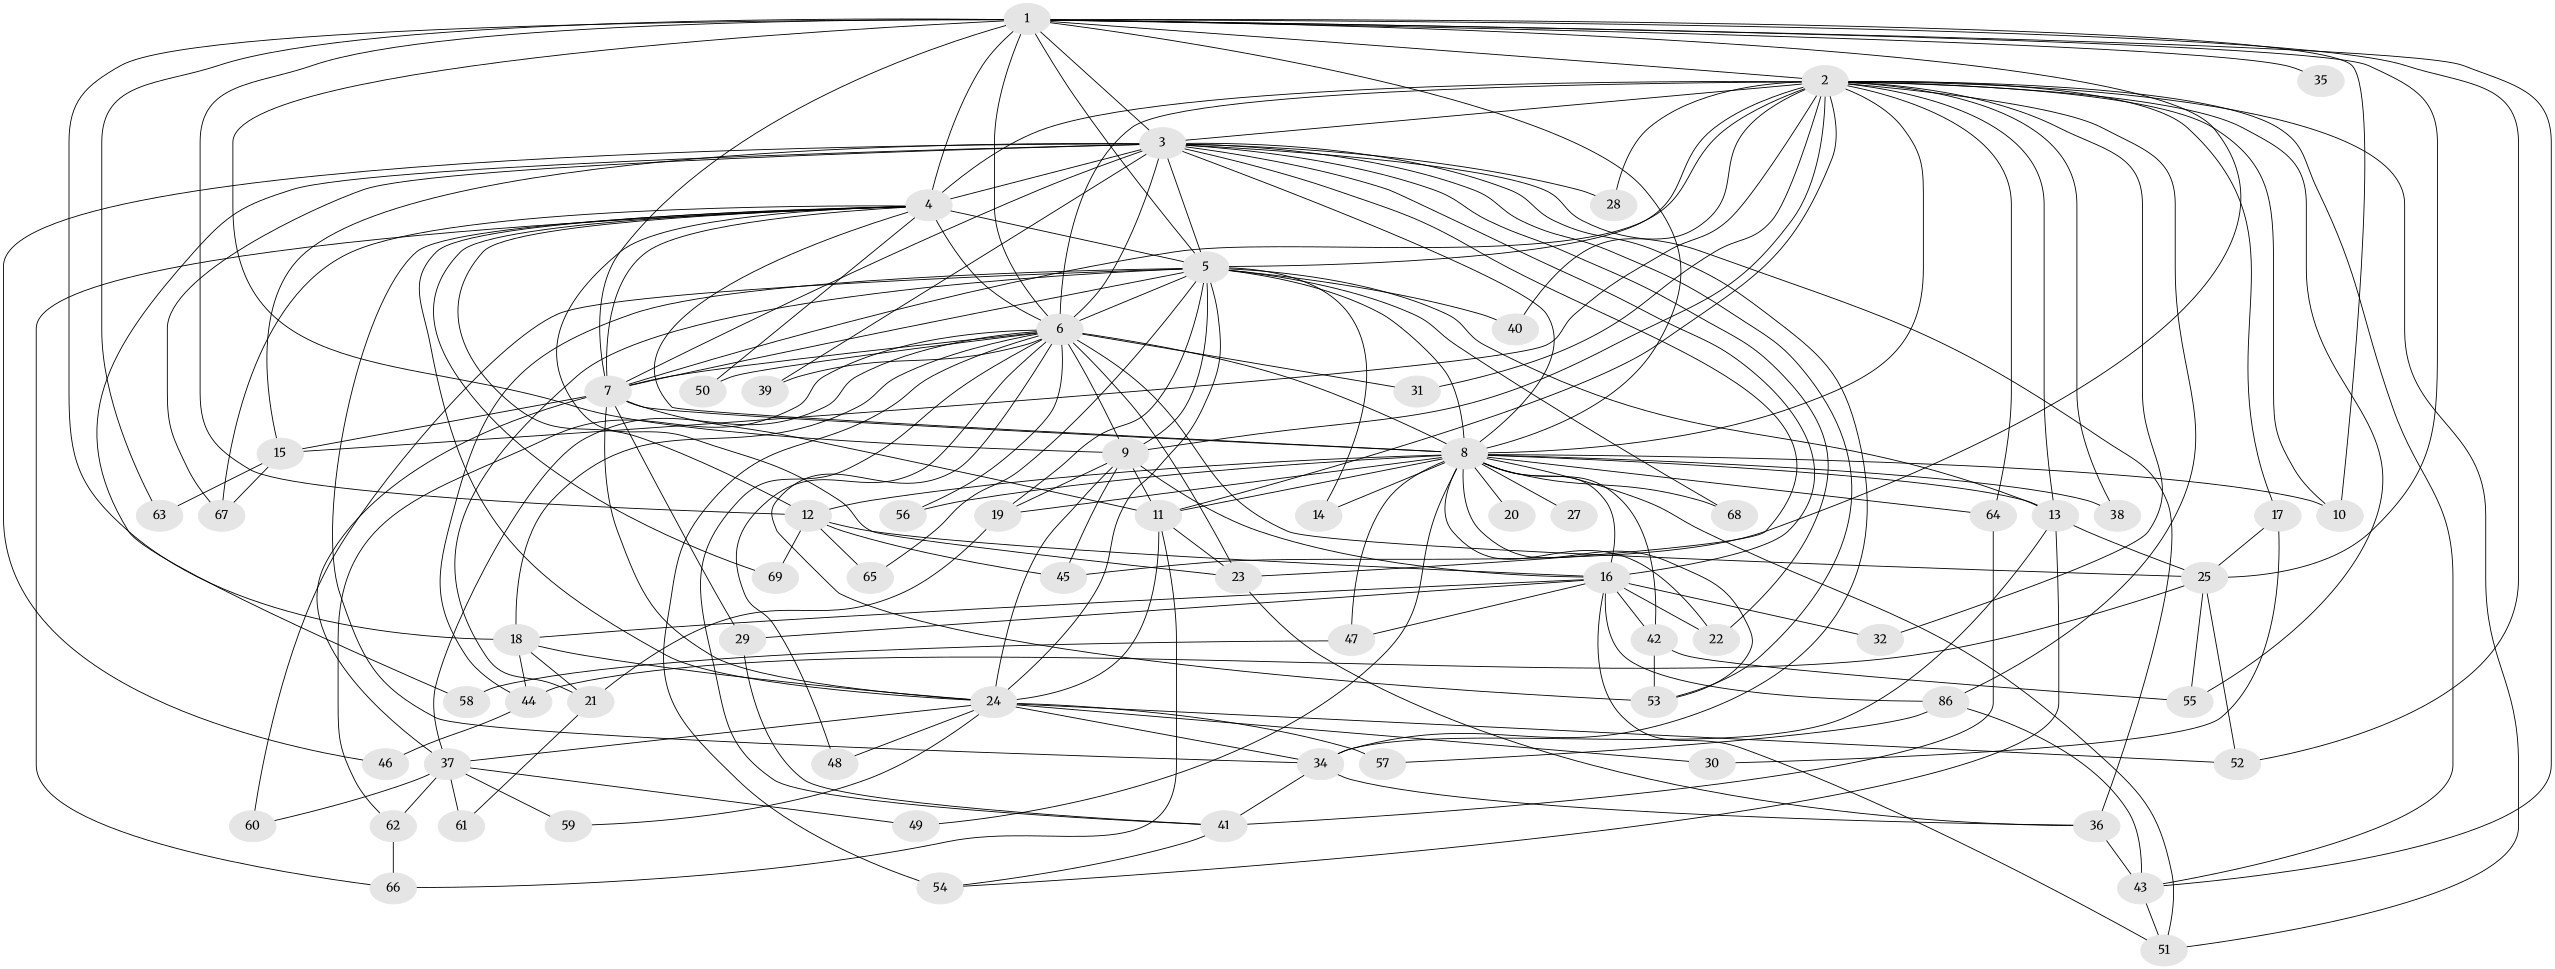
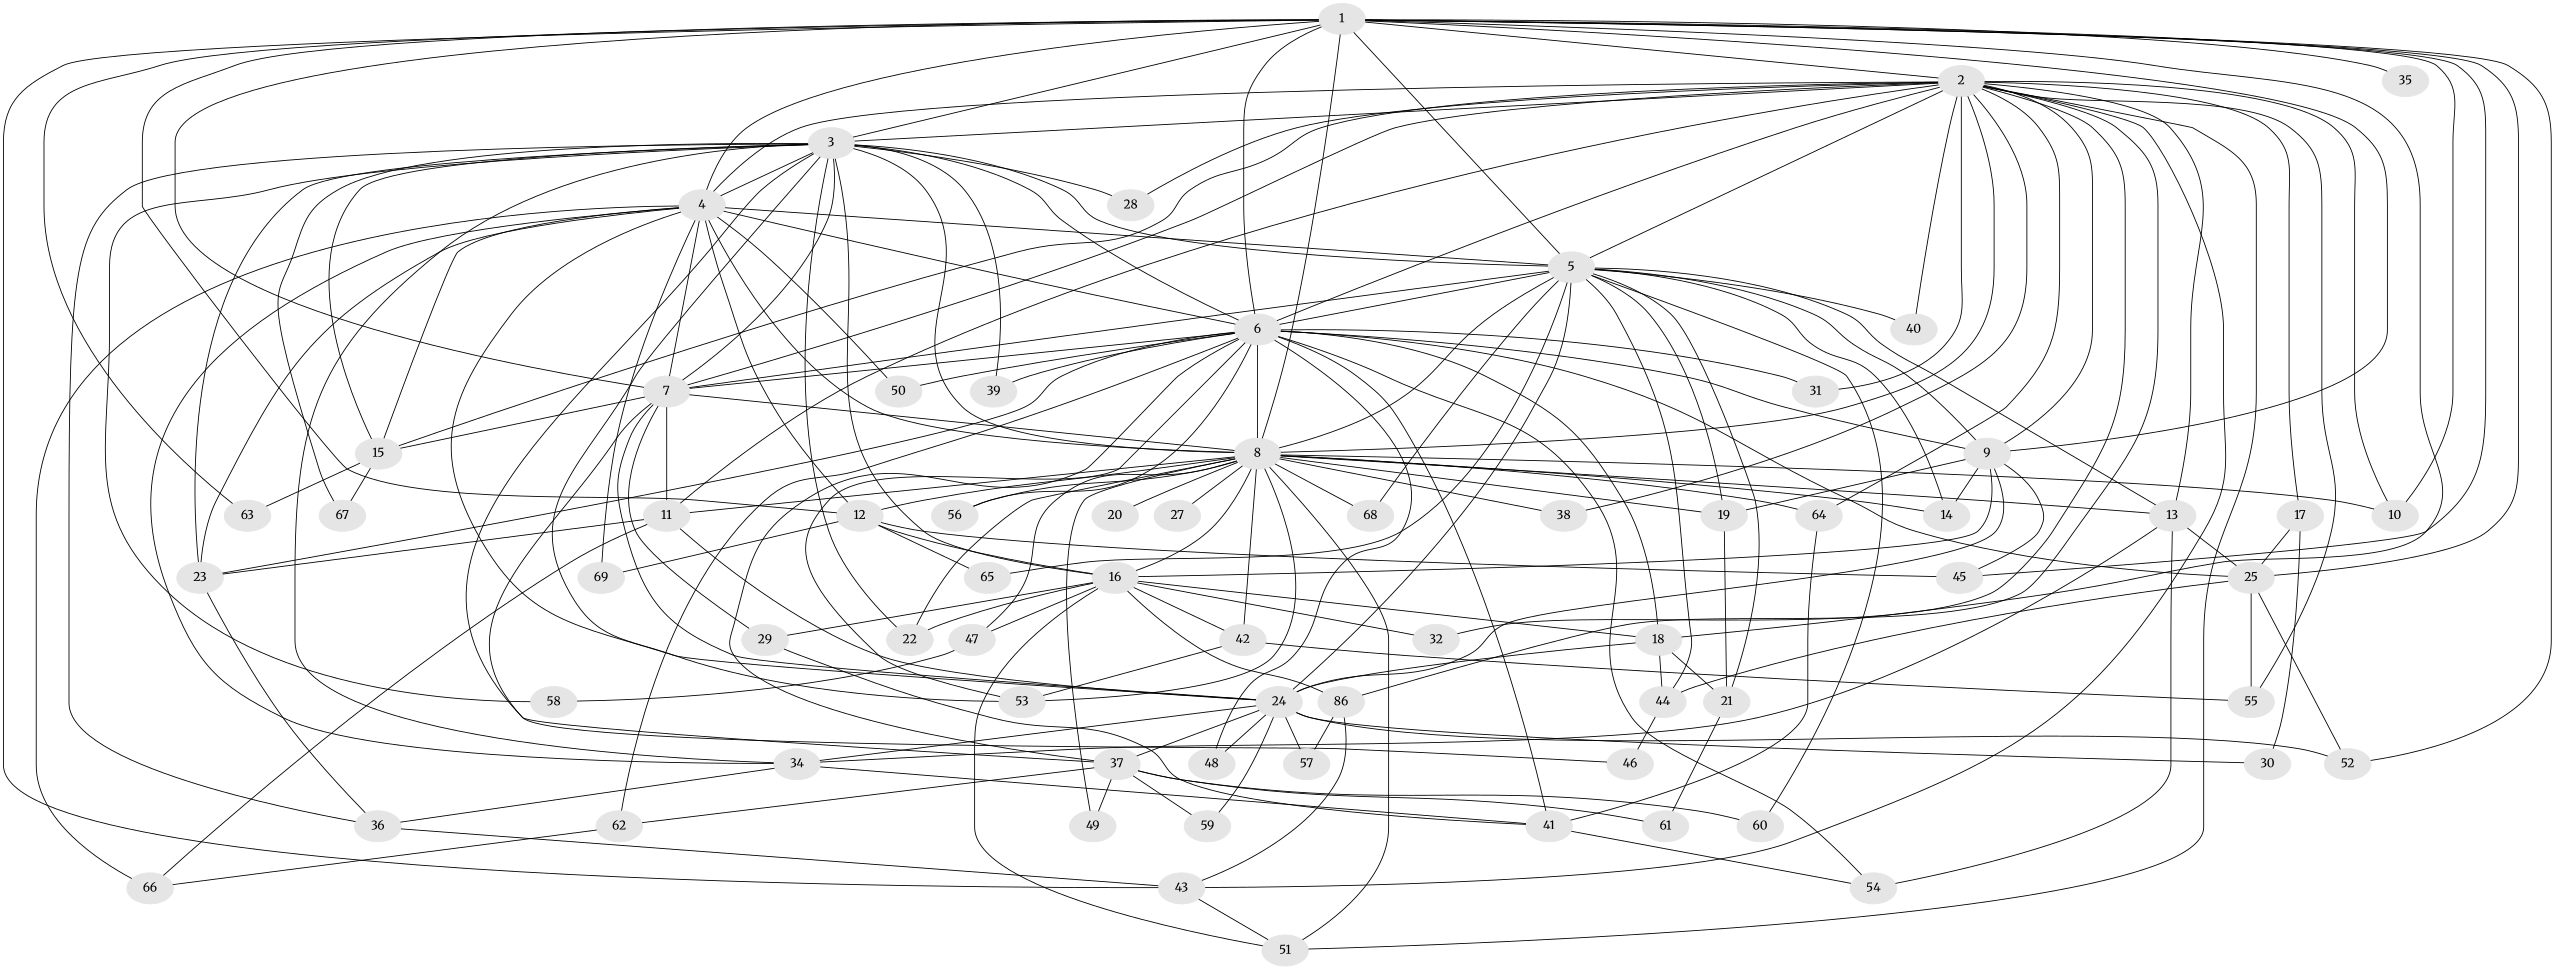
  graph {
    fontname=Merriweather
    node [color=gray90 fontname=Merriweather style=filled]
    edge [fontname=Merriweather weight=1.0]
    1
    2
    3
    4
    5
    6
    7
    8
    9
    10
    12
    18
    25
    35
    43
    45
    52
    63
    11
    13
    15
    17
    n23 [label=86]
    28
    31
    32
    38
    40
    51
    55
    64
    16
    22
    23
    34
    36
    39
    46
    53
    58
    67
    24
    50
    66
    69
    14
    19
    21
    44
    60
    65
    68
    41
    37
    48
    54
    56
    62
    29
    20
    27
    42
    47
    49
    30
    57
    59
    61
    1 -- 2
    1 -- 3
    1 -- 4 [weight=2.0]
    1 -- 5
    1 -- 6 [weight=2.0]
    1 -- 7
    1 -- 8
    1 -- 9 [weight=3.0]
    1 -- 10
    1 -- 12
    1 -- 18
    1 -- 25 [weight=2.0]
    1 -- 35
    1 -- 43 [weight=2.0]
    1 -- 45
    1 -- 52
    1 -- 63
    2 -- 3 [weight=2.0]
    2 -- 4 [weight=2.0]
    2 -- 5
    2 -- 6 [weight=2.0]
    2 -- 7
    2 -- 8 [weight=2.0]
    2 -- 9
    2 -- 10
    2 -- 43
    2 -- 11
    2 -- 13
    2 -- 15
    2 -- 17
    2 -- n23
    2 -- 28
    2 -- 31
    2 -- 32
    2 -- 38
    2 -- 40
    2 -- 51
    2 -- 55
    2 -- 64
    3 -- 4 [weight=3.0]
    3 -- 5
    3 -- 6 [weight=2.0]
    3 -- 7
    3 -- 8 [weight=2.0]
    3 -- 15
    3 -- 28
    3 -- 16
    3 -- 22
    3 -- 23
    3 -- 34
    3 -- 36
    3 -- 39
    3 -- 46
    3 -- 53
    3 -- 58
    3 -- 67
    4 -- 5 [weight=3.0]
    4 -- 6 [weight=4.0]
    4 -- 7 [weight=2.0]
    4 -- 8 [weight=2.0]
    4 -- 12
-   4 -- 67
+   4 -- 15
    4 -- 23
    4 -- 34
    4 -- 24
    4 -- 50
    4 -- 66
    4 -- 69
    5 -- 6 [weight=2.0]
    5 -- 7 [weight=2.0]
    5 -- 8
    5 -- 9 [weight=2.0]
    5 -- 13 [weight=2.0]
    5 -- 40
    5 -- 24
    5 -- 14
    5 -- 19
    5 -- 21
    5 -- 44
    5 -- 60
    5 -- 65
    5 -- 68
    6 -- 7 [weight=2.0]
    6 -- 8 [weight=2.0]
    6 -- 9
    6 -- 18
    6 -- 25 [weight=7.0]
    6 -- 31
    6 -- 23
    6 -- 39
    6 -- 53 [weight=2.0]
    6 -- 50
    6 -- 41 [weight=2.0]
    6 -- 37 [weight=2.0]
    6 -- 48
    6 -- 54 [weight=2.0]
    6 -- 56
    6 -- 62
    7 -- 8
    7 -- 11 [weight=7.0]
    7 -- 15
    7 -- 24 [weight=2.0]
    7 -- 37
    7 -- 29
    8 -- 10 [weight=2.0]
    8 -- 12
    8 -- 11 [weight=2.0]
    8 -- 13
    8 -- 38 [weight=2.0]
    8 -- 51
    8 -- 64
    8 -- 16
    8 -- 22
    8 -- 53
    8 -- 14
    8 -- 19 [weight=2.0]
    8 -- 68
    8 -- 56
    8 -- 20
    8 -- 27
    8 -- 42 [weight=2.0]
    8 -- 47
    8 -- 49
    9 -- 45
-   9 -- 11
+   9 -- 14
    9 -- 16
    9 -- 24
    9 -- 19 [weight=3.0]
    12 -- 45
    12 -- 16
    12 -- 69
    12 -- 65
    18 -- 24
    18 -- 21
    18 -- 44
    25 -- 52
    25 -- 55
    25 -- 44
    43 -- 51
    11 -- 23
    11 -- 24
    11 -- 66
    13 -- 25
    13 -- 34
    13 -- 54
    15 -- 63
    15 -- 67
    17 -- 25
    17 -- 30
    n23 -- 43
    n23 -- 57
    64 -- 41
    16 -- 18
    16 -- n23
    16 -- 32
    16 -- 51
    16 -- 22 [weight=2.0]
    16 -- 29
    16 -- 42
    16 -- 47
    23 -- 36
    34 -- 36
    34 -- 41
    36 -- 43
    24 -- 52
    24 -- 34
    24 -- 37
    24 -- 48
    24 -- 30
    24 -- 57
    24 -- 59
    19 -- 21
    21 -- 61
    44 -- 46
    41 -- 54
    37 -- 60
    37 -- 62
    37 -- 49
    37 -- 59
    37 -- 61
    62 -- 66
    29 -- 41
    42 -- 55
    42 -- 53
    47 -- 58
  }
